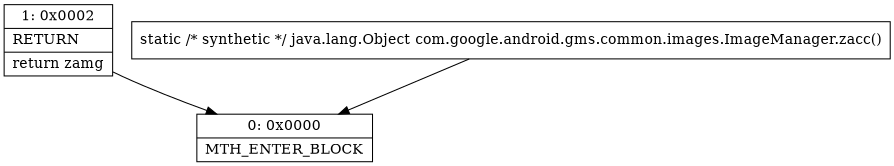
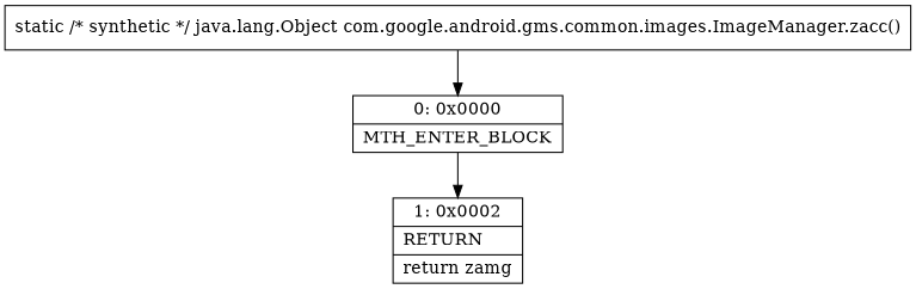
  digraph {
    node [shape=record]
    n1 [label="{0\:\ 0x0000|MTH_ENTER_BLOCK\l}"]
    n2 [label="{1\:\ 0x0002|RETURN\l|return zamg\l}"]
    n3 [label="{static \/* synthetic *\/ java.lang.Object com.google.android.gms.common.images.ImageManager.zacc() }"]
-   n2 -> n1
+   n1 -> n2
    n3 -> n1
  }
